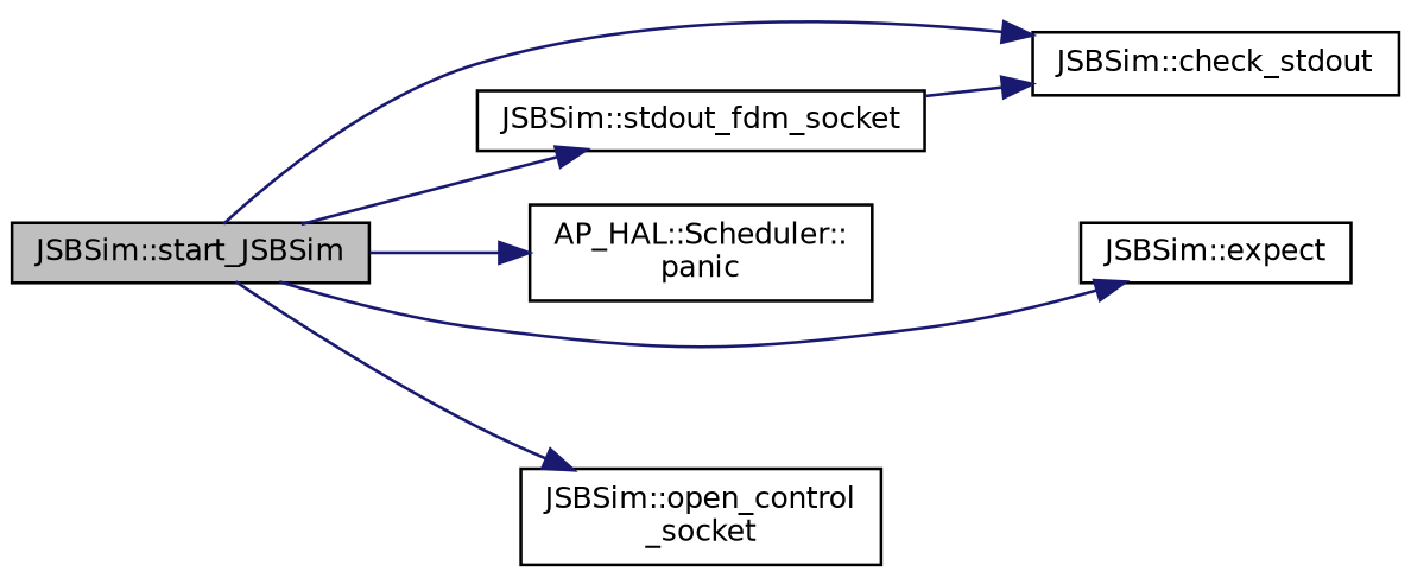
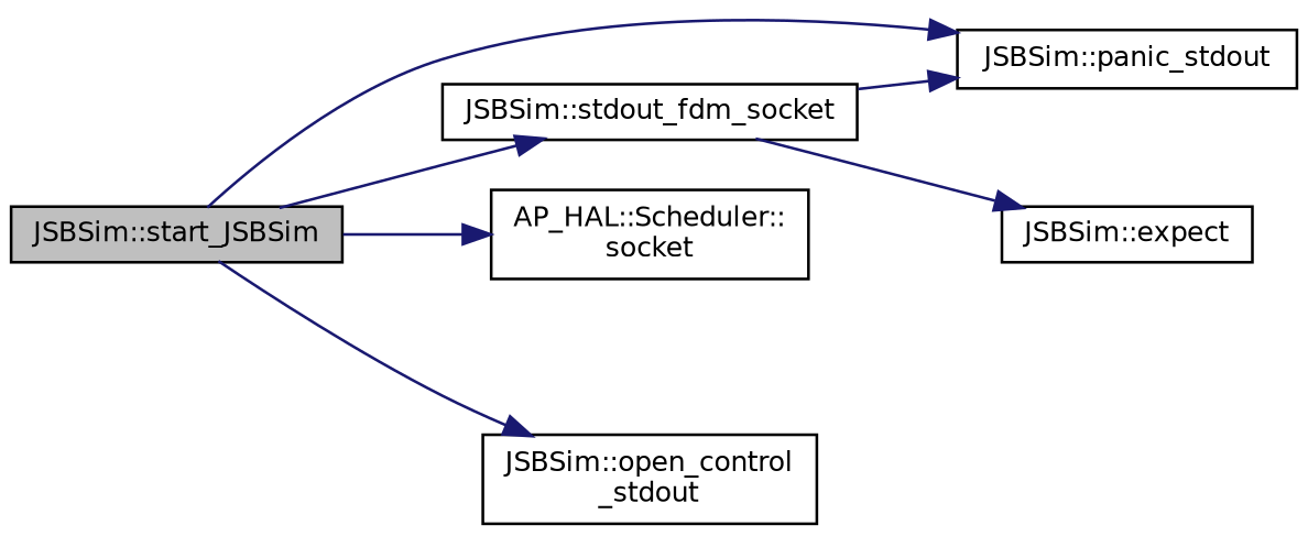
  digraph {
    rankdir=LR
    node [color=black fillcolor=white fontname=Helvetica fontsize=10 shape=record style=filled]
    edge [color=midnightblue fontname=Helvetica fontsize=10 labelfontname=Helvetica labelfontsize=10 style=solid]
    n1 [fillcolor=grey75 fontcolor=black height=0.2 label="JSBSim::start_JSBSim" width=0.4]
    n2 [height=0.2 label="JSBSim::stdout_fdm_socket" width=0.4]
-   n3 [height=0.2 label="JSBSim::check_stdout" width=0.4]
-   n4 [height=0.2 label="AP_HAL::Scheduler::\lpanic" width=0.4]
+   n3 [height=0.2 label="JSBSim::panic_stdout" width=0.4]
+   n4 [height=0.2 label="AP_HAL::Scheduler::\lsocket" width=0.4]
    n5 [height=0.2 label="JSBSim::expect" width=0.4]
-   n6 [height=0.2 label="JSBSim::open_control\l_socket" width=0.4]
+   n6 [height=0.2 label="JSBSim::open_control\l_stdout" width=0.4]
    n1 -> n2
    n1 -> n3
    n1 -> n4
-   n1 -> n5
+   n2 -> n5
    n1 -> n6
    n2 -> n3
  }
